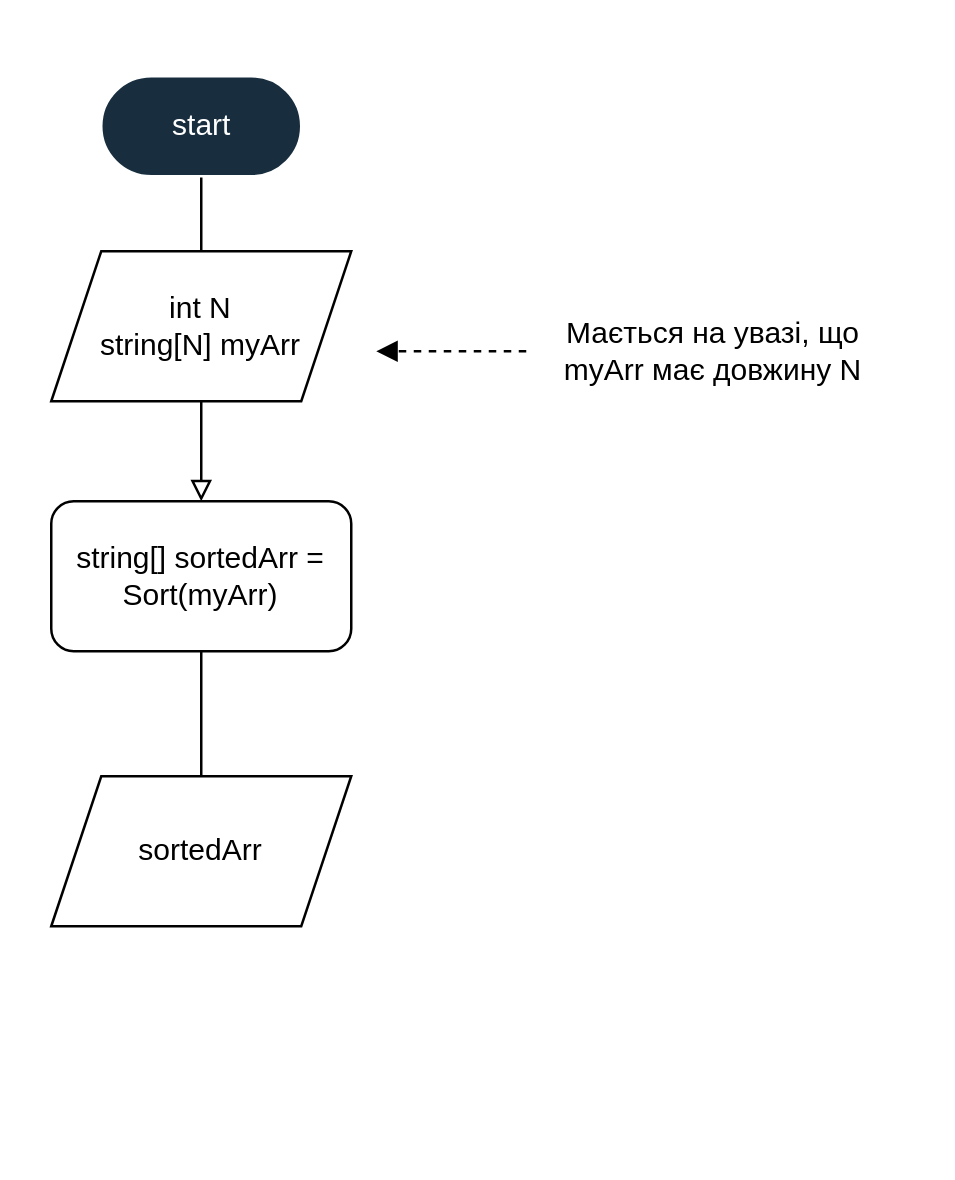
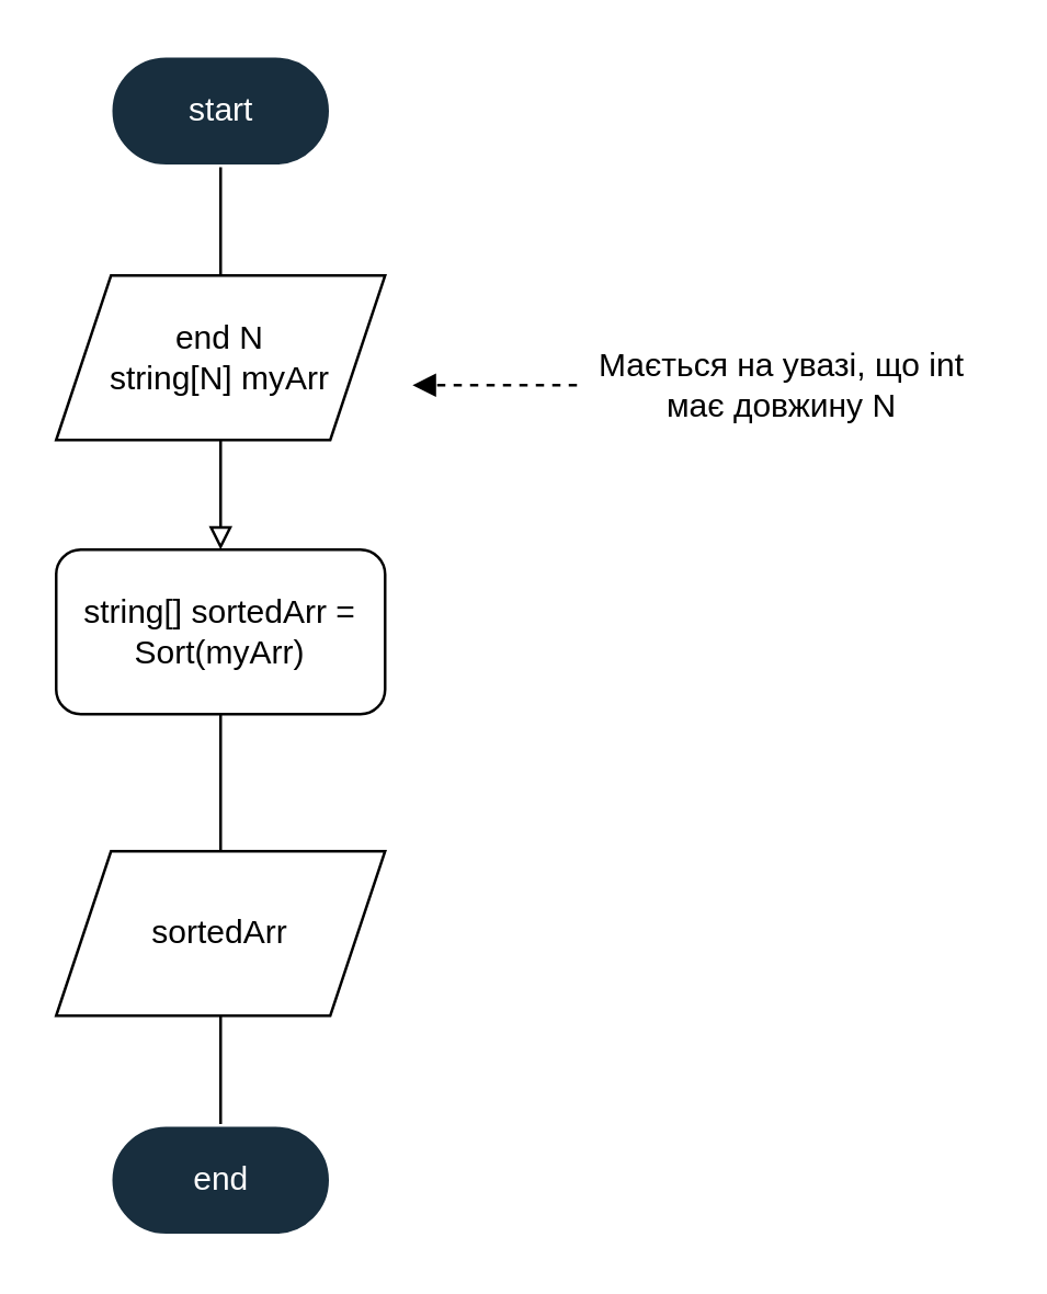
  <mxCell id="0" />
  <mxCell id="1" parent="0" />
  <mxCell id="2" style="edgeStyle=orthogonalEdgeStyle;rounded=0;orthogonalLoop=1;jettySize=auto;html=1;entryX=0.5;entryY=0;entryDx=0;entryDy=0;endArrow=none;endFill=0;" edge="1" parent="1" source="3" target="5"><mxGeometry relative="1" as="geometry" /></mxCell>
- <mxCell id="3" value="start" style="html=1;dashed=0;whitespace=wrap;shape=mxgraph.dfd.start;rounded=0;sketch=0;fontColor=#FFFFFF;strokeColor=#FFFFFF;fillColor=#182E3E;" vertex="1" parent="1"><mxGeometry x="40" y="30" width="80" height="40" as="geometry" /></mxCell>
+ <mxCell id="3" value="start" style="html=1;dashed=0;whitespace=wrap;shape=mxgraph.dfd.start;rounded=0;sketch=0;fontColor=#FFFFFF;strokeColor=#FFFFFF;fillColor=#182E3E;" vertex="1" parent="1"><mxGeometry x="40" y="20" width="80" height="40" as="geometry" /></mxCell>
  <mxCell id="4" style="edgeStyle=orthogonalEdgeStyle;rounded=0;orthogonalLoop=1;jettySize=auto;html=1;entryX=0.5;entryY=0;entryDx=0;entryDy=0;endArrow=block;endFill=0;" edge="1" parent="1" source="5" target="7"><mxGeometry relative="1" as="geometry" /></mxCell>
- <mxCell id="5" value="int N&lt;br&gt;string[N] myArr" style="shape=parallelogram;perimeter=parallelogramPerimeter;whiteSpace=wrap;html=1;fixedSize=1;" vertex="1" parent="1"><mxGeometry x="20" y="100" width="120" height="60" as="geometry" /></mxCell>
+ <mxCell id="5" value="end N&lt;br&gt;string[N] myArr" style="shape=parallelogram;perimeter=parallelogramPerimeter;whiteSpace=wrap;html=1;fixedSize=1;" vertex="1" parent="1"><mxGeometry x="20" y="100" width="120" height="60" as="geometry" /></mxCell>
  <mxCell id="6" style="edgeStyle=orthogonalEdgeStyle;rounded=0;orthogonalLoop=1;jettySize=auto;html=1;entryX=0.5;entryY=0;entryDx=0;entryDy=0;endArrow=none;endFill=0;" edge="1" parent="1" source="7" target="9"><mxGeometry relative="1" as="geometry" /></mxCell>
  <mxCell id="7" value="string[] sortedArr = Sort(myArr)" style="whiteSpace=wrap;html=1;rounded=1;" vertex="1" parent="1"><mxGeometry x="20" y="200" width="120" height="60" as="geometry" /></mxCell>
+ <mxCell id="8" style="edgeStyle=orthogonalEdgeStyle;rounded=0;orthogonalLoop=1;jettySize=auto;html=1;entryX=0.5;entryY=0.5;entryDx=0;entryDy=-20;entryPerimeter=0;endArrow=none;endFill=0;" edge="1" parent="1" source="9" target="10"><mxGeometry relative="1" as="geometry" /></mxCell>
  <mxCell id="9" value="sortedArr" style="shape=parallelogram;perimeter=parallelogramPerimeter;whiteSpace=wrap;html=1;fixedSize=1;" vertex="1" parent="1"><mxGeometry x="20" y="310" width="120" height="60" as="geometry" /></mxCell>
+ <mxCell id="10" value="end" style="html=1;dashed=0;whitespace=wrap;shape=mxgraph.dfd.start;rounded=0;sketch=0;fontColor=#FFFFFF;strokeColor=#FFFFFF;fillColor=#182E3E;" vertex="1" parent="1"><mxGeometry x="40" y="410" width="80" height="40" as="geometry" /></mxCell>
  <mxCell id="11" style="edgeStyle=orthogonalEdgeStyle;rounded=0;orthogonalLoop=1;jettySize=auto;html=1;endArrow=block;endFill=1;dashed=1;" edge="1" parent="1" source="12"><mxGeometry relative="1" as="geometry"><mxPoint x="150" y="140" as="targetPoint" /></mxGeometry></mxCell>
- <mxCell id="12" value="Мається на увазі, що myArr має довжину N" style="text;html=1;strokeColor=none;fillColor=none;align=center;verticalAlign=middle;whiteSpace=wrap;rounded=0;" vertex="1" parent="1"><mxGeometry x="210" y="120" width="150" height="40" as="geometry" /></mxCell>
+ <mxCell id="12" value="Мається на увазі, що int має довжину N" style="text;html=1;strokeColor=none;fillColor=none;align=center;verticalAlign=middle;whiteSpace=wrap;rounded=0;" vertex="1" parent="1"><mxGeometry x="210" y="120" width="150" height="40" as="geometry" /></mxCell>
